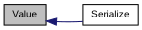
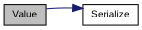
  digraph {
    rankdir=LR
    fontname="Liberation Sans"
    node [color=black fontname="Liberation Sans" fontsize=10 shape=record style=filled]
    n1 [fillcolor=grey75 fontcolor=black height=0.2 label=Value width=0.4]
    n2 [fillcolor=white height=0.2 label=Serialize width=0.4]
-   n1 -> n2 [color=midnightblue dir=back fontname="Liberation Sans" fontsize=10 labelfontname=Helvetica labelfontsize=10 style=solid]
+   n2 -> n1 [color=midnightblue dir=back fontname="Liberation Sans" fontsize=10 labelfontname=Helvetica labelfontsize=10 style=solid]
  }
